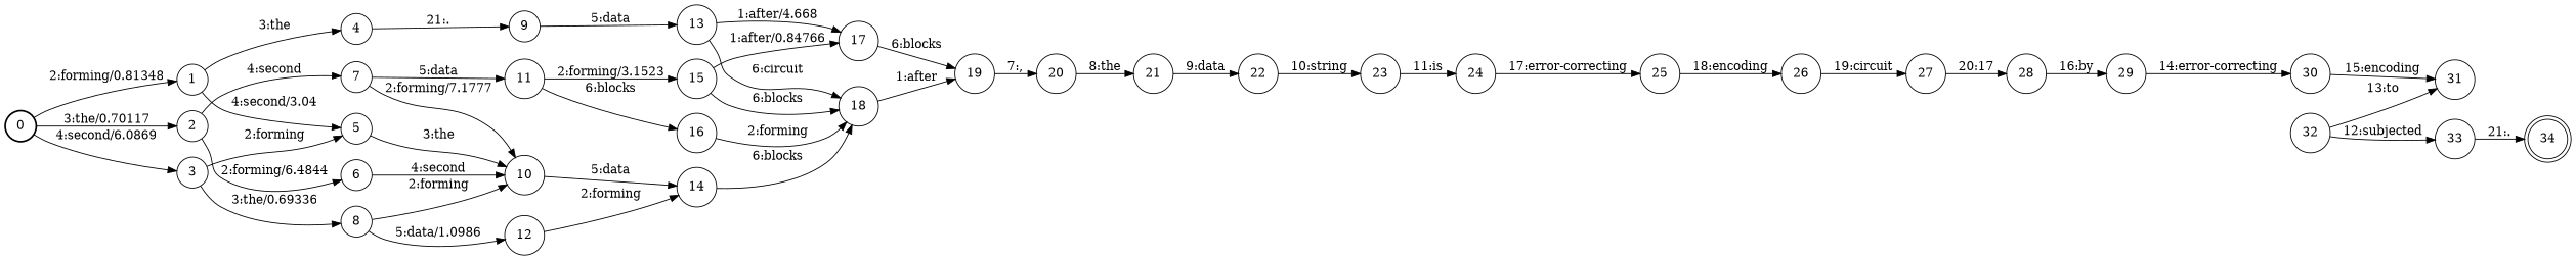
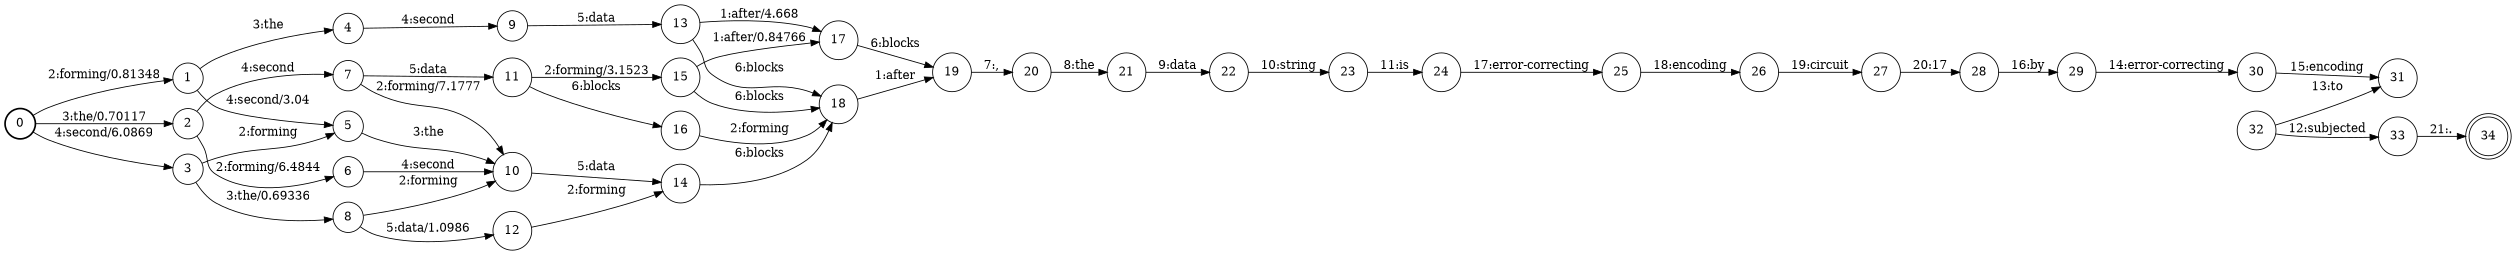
  digraph {
    nodesep=0.25
    rankdir=LR
    ranksep=0.4
    node [fontsize=14 shape=circle style=solid]
    edge [fontsize=14]
    n1 [label=0 style=bold]
    n2 [label=1]
    n3 [label=2]
    n4 [label=3]
    n5 [label=4]
    n6 [label=5]
    n7 [label=6]
    n8 [label=7]
    n9 [label=8]
    n10 [label=9]
    n11 [label=10]
    n12 [label=11]
    n13 [label=12]
    n14 [label=13]
    n15 [label=14]
    n16 [label=15]
    n17 [label=16]
    n18 [label=17]
    n19 [label=18]
    n20 [label=19]
    n21 [label=20]
    n22 [label=21]
    n23 [label=22]
    n24 [label=23]
    n25 [label=24]
    n26 [label=25]
    n27 [label=26]
    n28 [label=27]
    n29 [label=28]
    n30 [label=29]
    n31 [label=30]
    n32 [label=31]
    n33 [label=32]
    n34 [label=33]
    n35 [label=34 shape=doublecircle]
    n1 -> n2 [label="2:forming/0.81348"]
    n1 -> n3 [label="3:the/0.70117"]
    n1 -> n4 [label="4:second/6.0869"]
    n2 -> n5 [label="3:the"]
    n2 -> n6 [label="4:second/3.04"]
    n3 -> n7 [label="2:forming/6.4844"]
    n3 -> n8 [label="4:second"]
    n4 -> n6 [label="2:forming"]
    n4 -> n9 [label="3:the/0.69336"]
-   n5 -> n10 [label="21:."]
+   n5 -> n10 [label="4:second"]
    n6 -> n11 [label="3:the"]
    n7 -> n11 [label="4:second"]
    n8 -> n11 [label="2:forming/7.1777"]
    n8 -> n12 [label="5:data"]
    n9 -> n11 [label="2:forming"]
    n9 -> n13 [label="5:data/1.0986"]
    n10 -> n14 [label="5:data"]
    n11 -> n15 [label="5:data"]
    n12 -> n16 [label="2:forming/3.1523"]
    n12 -> n17 [label="6:blocks"]
    n13 -> n15 [label="2:forming"]
    n14 -> n18 [label="1:after/4.668"]
-   n14 -> n19 [label="6:circuit"]
+   n14 -> n19 [label="6:blocks"]
    n15 -> n19 [label="6:blocks"]
    n16 -> n18 [label="1:after/0.84766"]
    n16 -> n19 [label="6:blocks"]
    n17 -> n19 [label="2:forming"]
    n18 -> n20 [label="6:blocks"]
    n19 -> n20 [label="1:after"]
    n20 -> n21 [label="7:,"]
    n21 -> n22 [label="8:the"]
    n22 -> n23 [label="9:data"]
    n23 -> n24 [label="10:string"]
    n24 -> n25 [label="11:is"]
    n25 -> n26 [label="17:error-correcting"]
    n26 -> n27 [label="18:encoding"]
    n27 -> n28 [label="19:circuit"]
    n28 -> n29 [label="20:17"]
    n29 -> n30 [label="16:by"]
    n30 -> n31 [label="14:error-correcting"]
    n31 -> n32 [label="15:encoding"]
    n33 -> n32 [label="13:to"]
    n33 -> n34 [label="12:subjected"]
    n34 -> n35 [label="21:."]
  }
